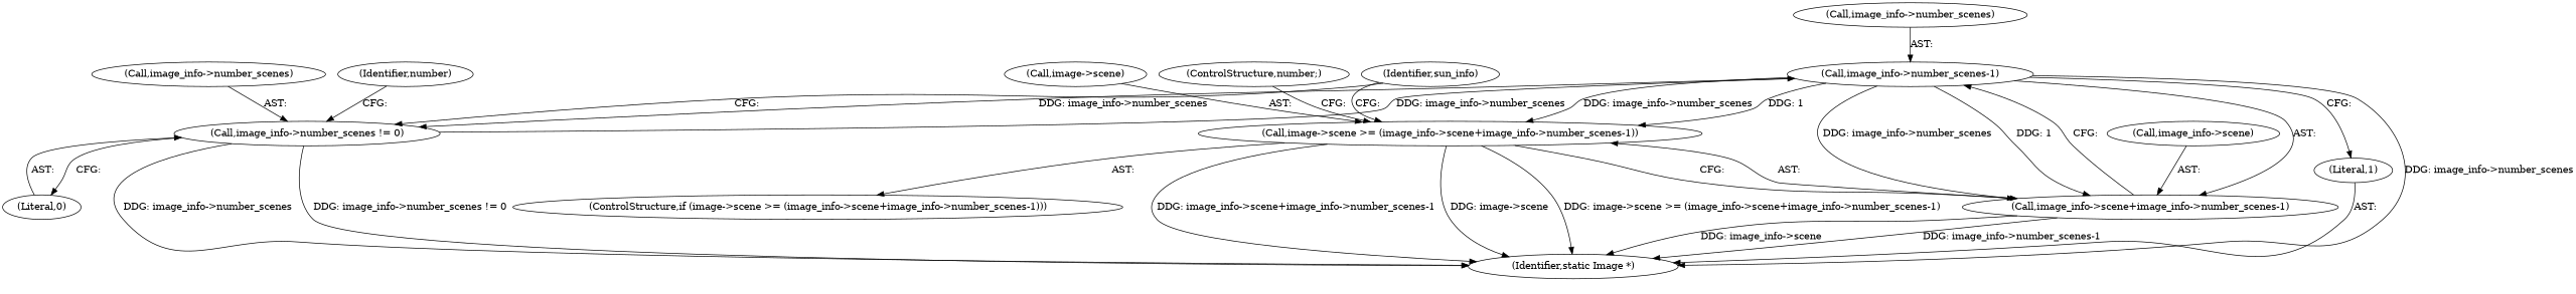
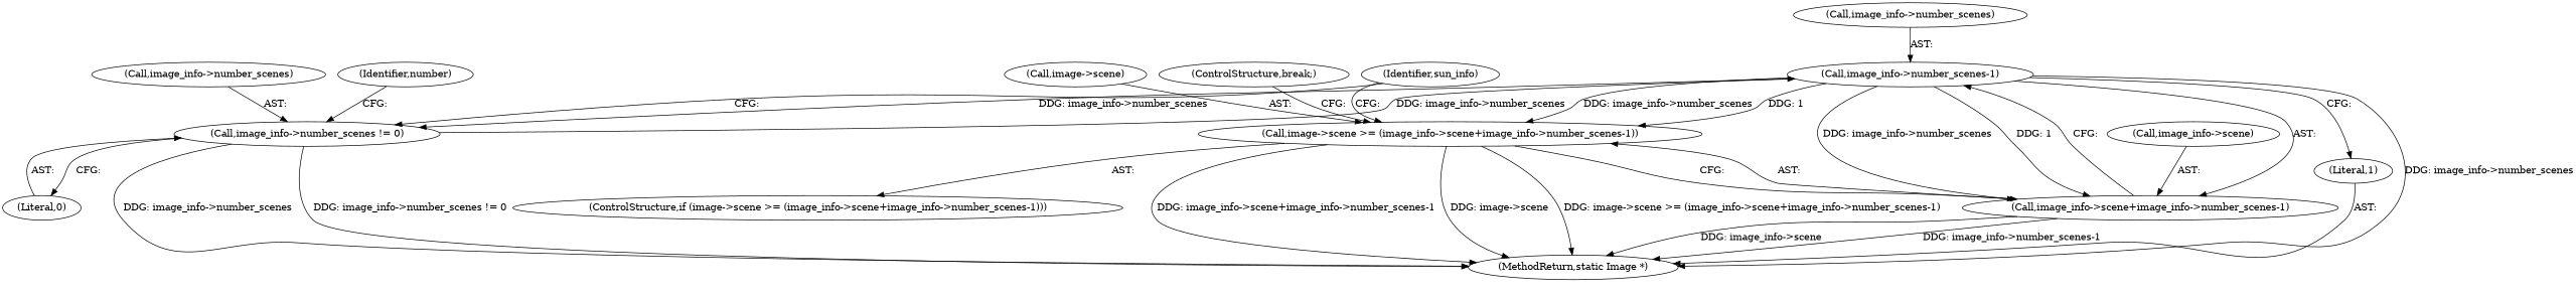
  digraph {
    n1 [label="(Call,image_info->number_scenes-1)"]
    n2 [label="(Call,image_info->number_scenes != 0)"]
    n3 [label="(Call,image->scene >= (image_info->scene+image_info->number_scenes-1))"]
    n4 [label="(Call,image_info->scene+image_info->number_scenes-1)"]
-   n5 [label="(Identifier,static Image *)"]
+   n5 [label="(MethodReturn,static Image *)"]
    n6 [label="(Literal,1)"]
    n7 [label="(Literal,0)"]
    n8 [label="(ControlStructure,if (image->scene >= (image_info->scene+image_info->number_scenes-1)))"]
    n9 [label="(Call,image_info->scene)"]
    n10 [label="(Identifier,sun_info)"]
    n11 [label="(Call,image_info->number_scenes)"]
    n12 [label="(Call,image->scene)"]
    n13 [label="(Identifier,number)"]
    n14 [label="(Call,image_info->number_scenes)"]
-   n15 [label="(ControlStructure,number;)"]
+   n15 [label="(ControlStructure,break;)"]
    n1 -> n2 [label="DDG: image_info->number_scenes"]
    n1 -> n3 [label="DDG: image_info->number_scenes"]
    n1 -> n3 [label="DDG: 1"]
    n1 -> n4 [label="AST: "]
    n1 -> n4 [label="DDG: image_info->number_scenes"]
    n1 -> n4 [label="DDG: 1"]
    n1 -> n5 [label="DDG: image_info->number_scenes"]
    n1 -> n6 [label="CFG: "]
    n2 -> n1 [label="DDG: image_info->number_scenes"]
    n2 -> n5 [label="DDG: image_info->number_scenes"]
    n2 -> n5 [label="DDG: image_info->number_scenes != 0"]
    n2 -> n7 [label="CFG: "]
    n3 -> n4 [label="CFG: "]
    n3 -> n5 [label="DDG: image->scene >= (image_info->scene+image_info->number_scenes-1)"]
    n3 -> n5 [label="DDG: image_info->scene+image_info->number_scenes-1"]
    n3 -> n5 [label="DDG: image->scene"]
    n3 -> n8 [label="AST: "]
    n4 -> n1 [label="CFG: "]
    n4 -> n3 [label="AST: "]
    n4 -> n5 [label="DDG: image_info->number_scenes-1"]
    n4 -> n5 [label="DDG: image_info->scene"]
    n6 -> n5 [label="AST: "]
    n7 -> n2 [label="AST: "]
    n9 -> n4 [label="AST: "]
    n10 -> n2 [label="CFG: "]
    n10 -> n3 [label="CFG: "]
    n11 -> n1 [label="AST: "]
    n12 -> n3 [label="AST: "]
    n13 -> n2 [label="CFG: "]
    n14 -> n2 [label="AST: "]
    n15 -> n3 [label="CFG: "]
  }
